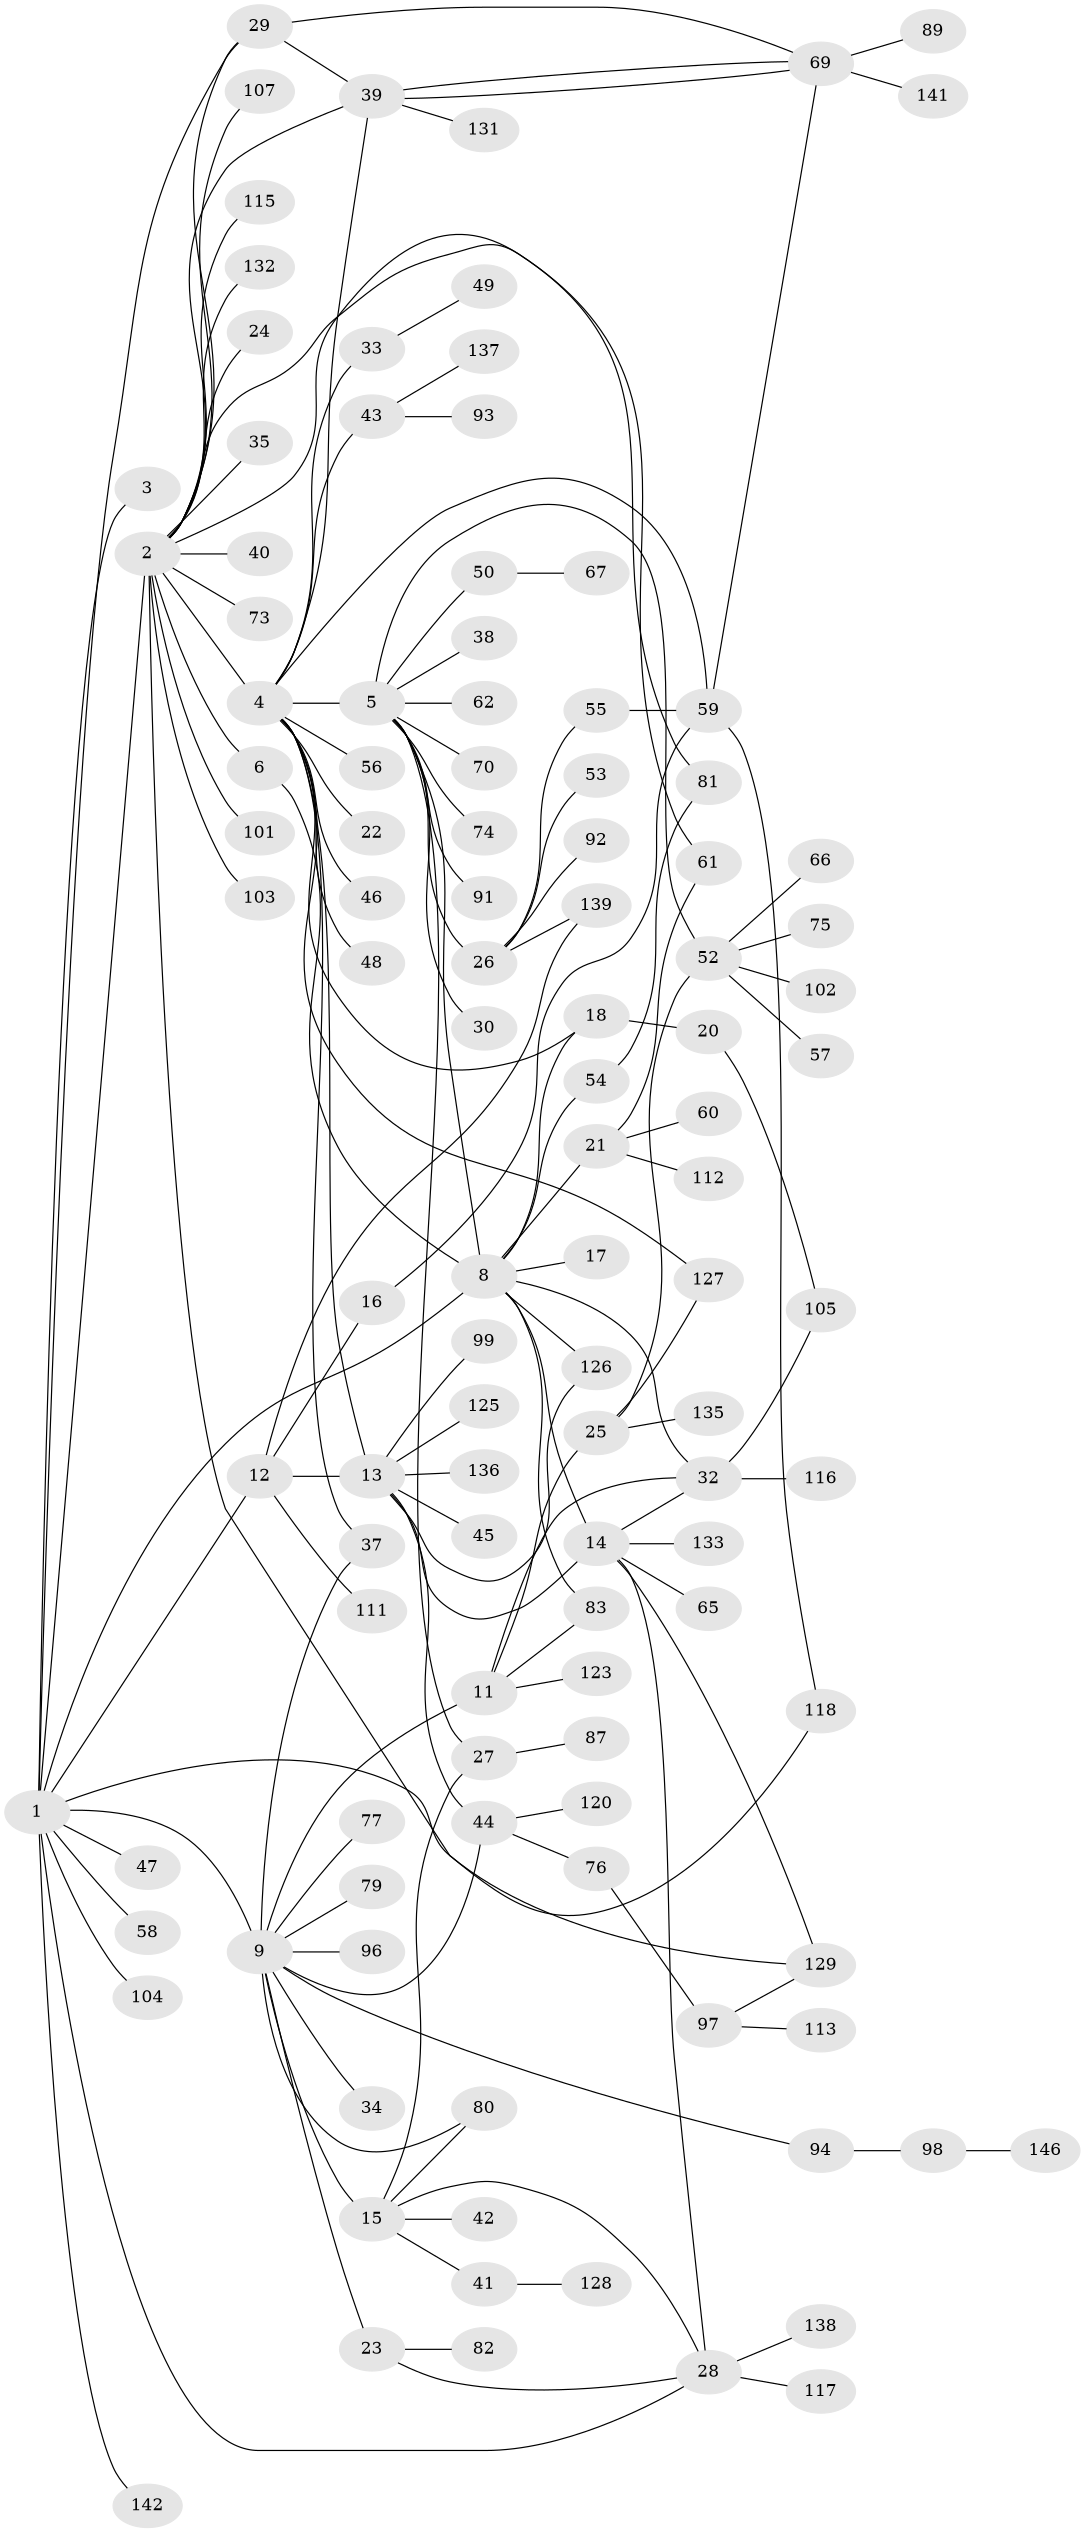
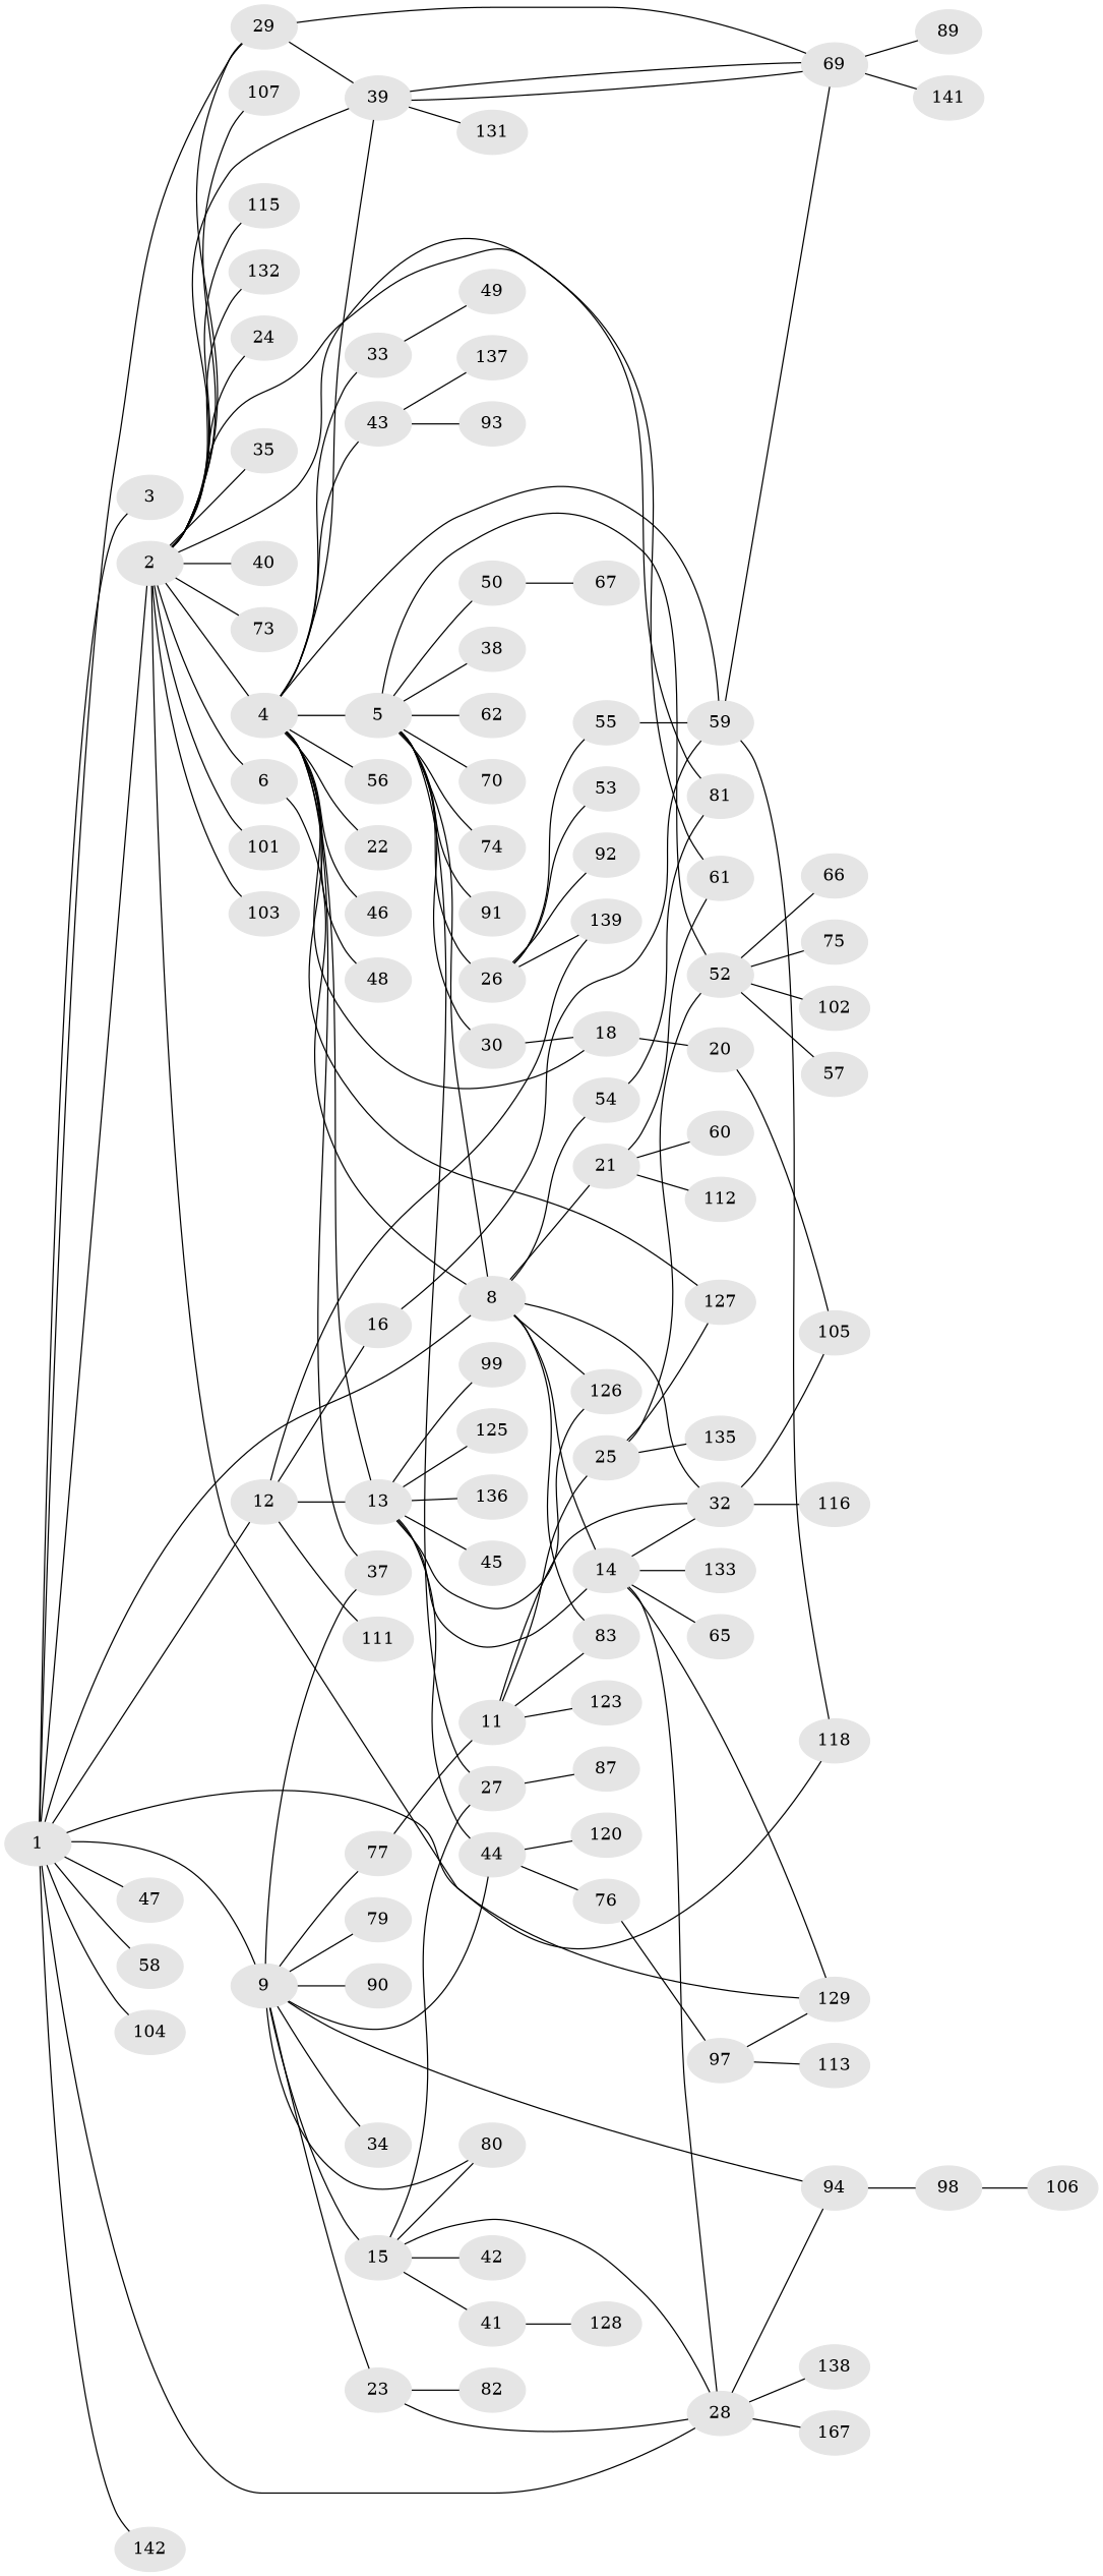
  graph {
    rankdir=LR
    node [color=gray90 style=filled]
    1 [super="+88"]
    2 [super="+86"]
    3
    8 [super="+110"]
    9 [super="+10"]
    12
    28 [super="+51"]
    29
    47 [super="+119"]
    58
    104
    118
    142
    4 [super="+36"]
    6
    24
    35
    39 [super="+64"]
    40 [super="+84"]
    61
    73
    81
    101
    103
    107
    115
    129
    132
    18
    14
-   17
    21 [super="+71"]
    32
    54
    83 [super="+109"]
    126
    37 [super="+85"]
    11 [super="+19"]
    15
    23 [super="+144"]
    34
    44
    77
    79
    80
-   90 [label=96]
+   90
    94 [super="+134"]
    13 [super="+114"]
    16 [super="+68"]
    111
    139
-   117
+   117 [label=167]
    138
    69
    5 [super="+7"]
    22 [super="+31"]
    33
    43
    46
    48
    56
    59 [super="+93"]
    127
    131
    26 [super="+130"]
    27 [super="+78"]
    30
    38
    50 [super="+122"]
    52 [super="+72"]
    62 [super="+143"]
    70
    74
    91
    45 [super="+96"]
    99 [super="+100"]
    125
    136
    20 [super="+140"]
    49
    n81 [label=93]
    137
    53
    55
    92
    87
    67
    57
    66
    75 [super="+124"]
    102 [super="+108"]
    65
    133
    60
    112
    105
    116
    25
    123
    41 [super="+121"]
    42
    82
    76 [super="+95"]
    120
    98
    135
    128
    89
    141
    97
    113
-   106 [label=146]
+   106
    1 -- 2
    1 -- 3
    1 -- 8
    1 -- 9
    1 -- 12
    1 -- 28 [weight=2]
    1 -- 29
    1 -- 47
    1 -- 58
    1 -- 104
    1 -- 118
    1 -- 142
    2 -- 29
    2 -- 4 [weight=2]
    2 -- 6
    2 -- 24
    2 -- 35
    2 -- 39
    2 -- 40
    2 -- 61
    2 -- 73
    2 -- 81
    2 -- 101
    2 -- 103
    2 -- 107
    2 -- 115
    2 -- 129
    2 -- 132
-   8 -- 18
+   30 -- 18
    8 -- 14
-   8 -- 17
    8 -- 21
    8 -- 32
    8 -- 54
    8 -- 83
    8 -- 126
    9 -- 37 [weight=2]
-   9 -- 11
+   77 -- 11
    9 -- 15
    9 -- 23
    9 -- 34
    9 -- 44
    9 -- 77
    9 -- 79
    9 -- 80
    9 -- 90
    9 -- 94
    12 -- 13
    12 -- 16
    12 -- 111
    12 -- 139
+   28 -- 94
    28 -- 117
    28 -- 138
    29 -- 39
    29 -- 69
    4 -- 39
    4 -- 18
    4 -- 37
    4 -- 13
    4 -- 5
    4 -- 22
    4 -- 33
    4 -- 43
    4 -- 46
    4 -- 48
    4 -- 56
    4 -- 59
    4 -- 127
    6 -- 8
    39 -- 69
    39 -- 69
    39 -- 131
    18 -- 20
    14 -- 28
    14 -- 129
    14 -- 32
    14 -- 65
    14 -- 133
    21 -- 61
    21 -- 60
    21 -- 112
    32 -- 105
    32 -- 116
    54 -- 81
    11 -- 32
    11 -- 83
    11 -- 25
    11 -- 123
    15 -- 28
    15 -- 80
    15 -- 27
    15 -- 41
    15 -- 42
    23 -- 28
    23 -- 82
    44 -- 76
    44 -- 120
    94 -- 98
    13 -- 14
    13 -- 126
    13 -- 44
    13 -- 45
    13 -- 99
    13 -- 125
    13 -- 136
    16 -- 59
    69 -- 89
    69 -- 141
    5 -- 8
    5 -- 26
    5 -- 27
    5 -- 30
    5 -- 38
    5 -- 50
    5 -- 52
    5 -- 62
    5 -- 70
    5 -- 74
    5 -- 91
    33 -- 49
    43 -- n81
    43 -- 137
    59 -- 118
    59 -- 69
    26 -- 139
    26 -- 53
    26 -- 55
    26 -- 92
    27 -- 87
    50 -- 67
    52 -- 57
    52 -- 66
    52 -- 75
    52 -- 102
    20 -- 105
    55 -- 59
    25 -- 127
    25 -- 52
    25 -- 135
    41 -- 128
    76 -- 97
    98 -- 106
    97 -- 129
    97 -- 113
  }
